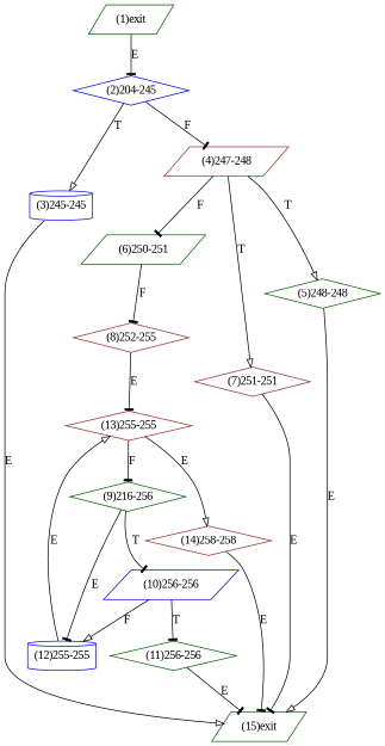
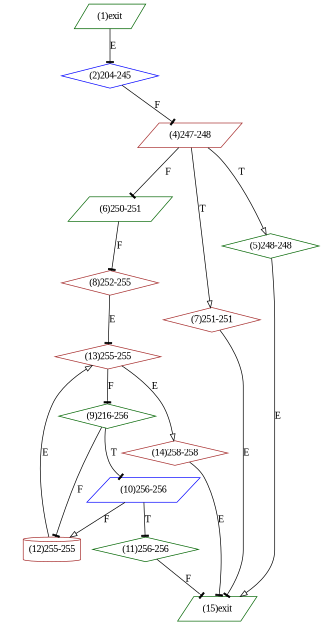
  digraph {
    fontname="Liberation Serif"
    node [color=darkgreen fontname="Liberation Serif" shape=diamond]
    edge [arrowhead=tee fontname="Liberation Serif"]
    n1 [label="(1)exit" shape=parallelogram]
    n2 [color=blue label="(2)204-245"]
-   n3 [color=blue label="(3)245-245" shape=cylinder]
    n4 [color=brown label="(4)247-248" shape=parallelogram]
    n5 [label="(15)exit" shape=parallelogram]
    n6 [label="(5)248-248"]
    n7 [label="(6)250-251" shape=parallelogram]
    n8 [color=brown label="(7)251-251"]
    n9 [color=brown label="(8)252-255"]
    n10 [color=brown label="(13)255-255"]
    n11 [label="(9)216-256"]
    n12 [color=brown label="(14)258-258"]
    n13 [color=blue label="(10)256-256" shape=parallelogram]
-   n14 [color=blue label="(12)255-255" shape=cylinder]
+   n14 [color=brown label="(12)255-255" shape=cylinder]
    n15 [label="(11)256-256"]
    n1 -> n2 [label=E]
-   n2 -> n3 [arrowhead=onormal label=T]
    n2 -> n4 [label=F]
-   n3 -> n5 [arrowhead=onormal label=E]
    n4 -> n6 [arrowhead=onormal label=T]
    n4 -> n7 [label=F]
    n4 -> n8 [arrowhead=onormal label=T]
    n6 -> n5 [arrowhead=onormal label=E]
    n7 -> n9 [label=F]
    n8 -> n5 [label=E]
    n9 -> n10 [label=E]
    n10 -> n11 [label=F]
    n10 -> n12 [arrowhead=onormal label=E]
    n11 -> n13 [label=T]
-   n11 -> n14 [label=E]
+   n11 -> n14 [label=F]
    n12 -> n5 [label=E]
    n13 -> n14 [arrowhead=onormal label=F]
    n13 -> n15 [label=T]
    n14 -> n10 [arrowhead=onormal label=E]
-   n15 -> n5 [label=E]
+   n15 -> n5 [label=F]
  }
